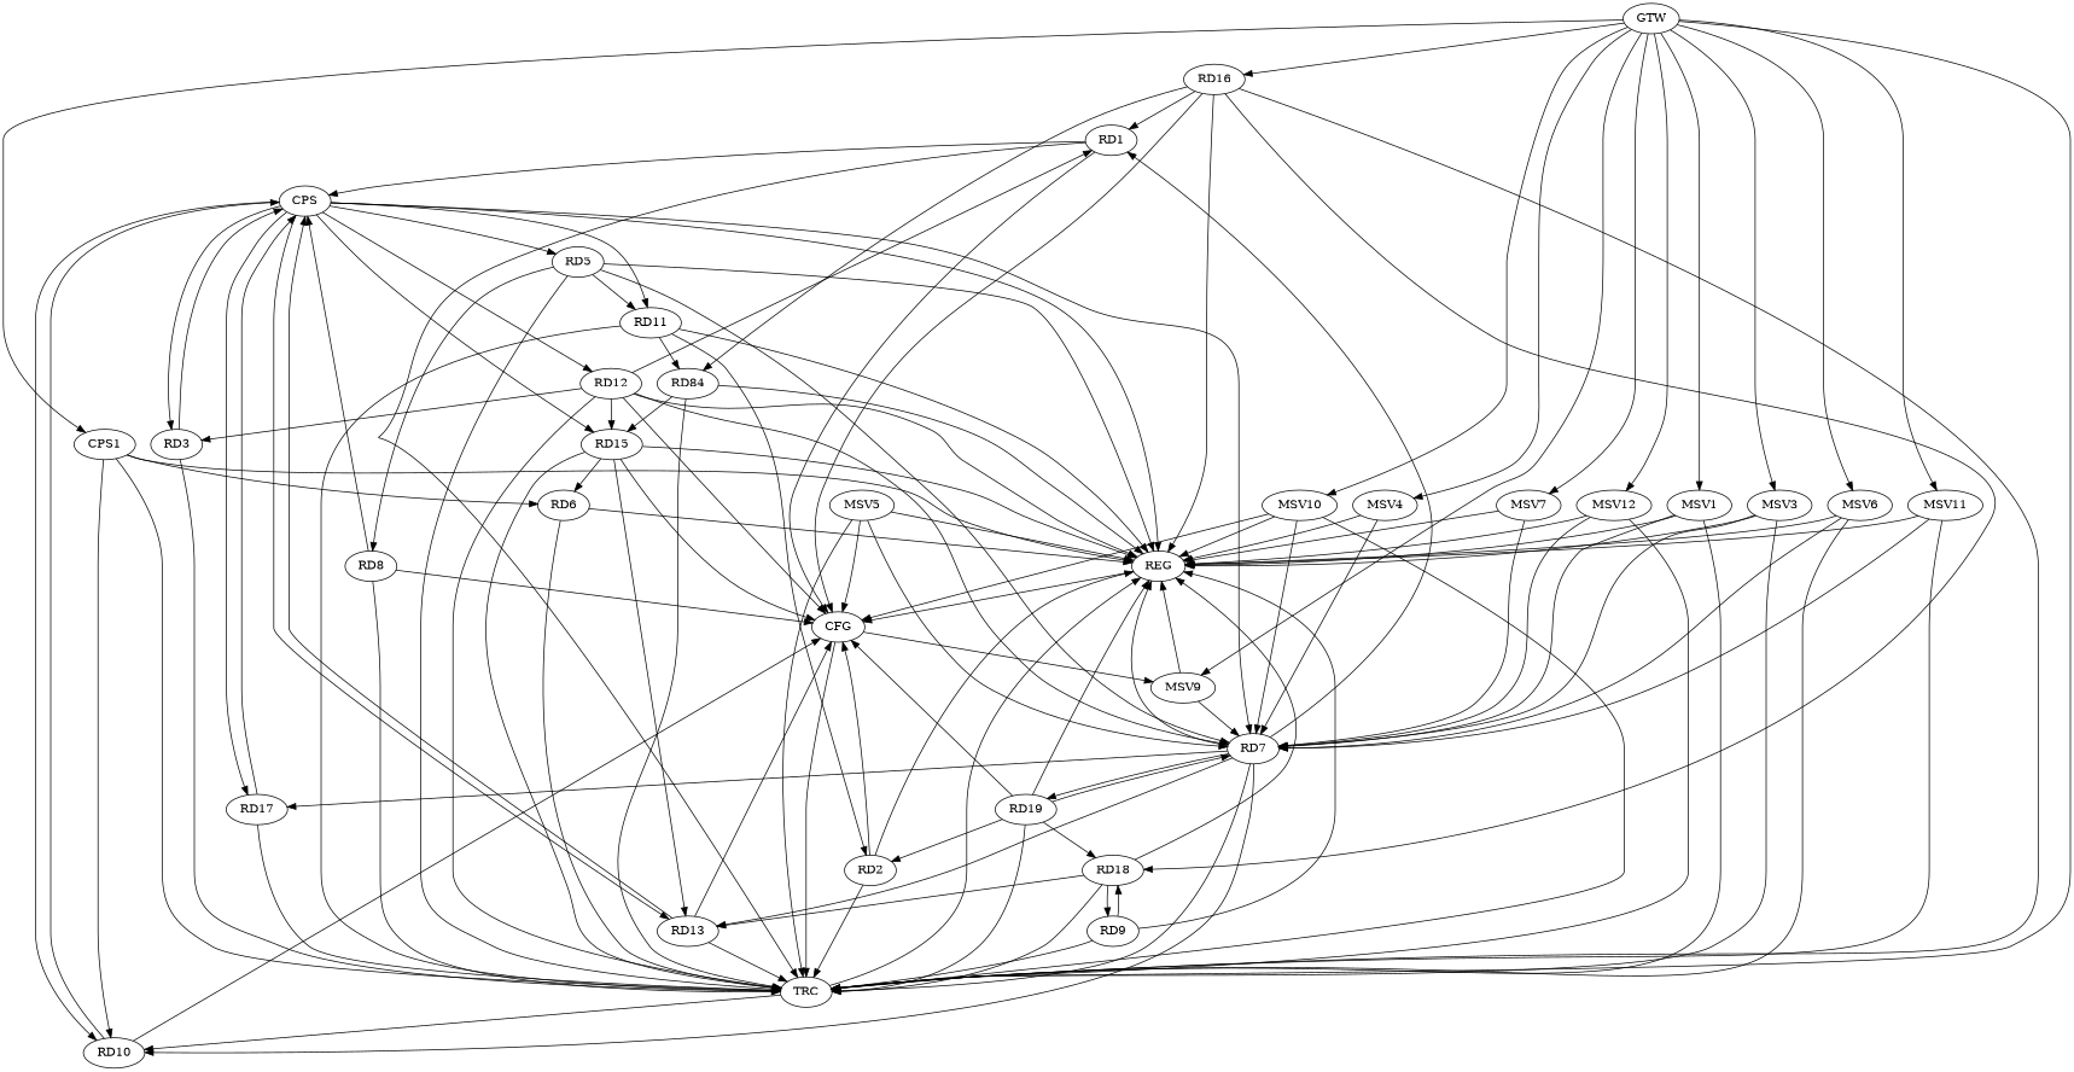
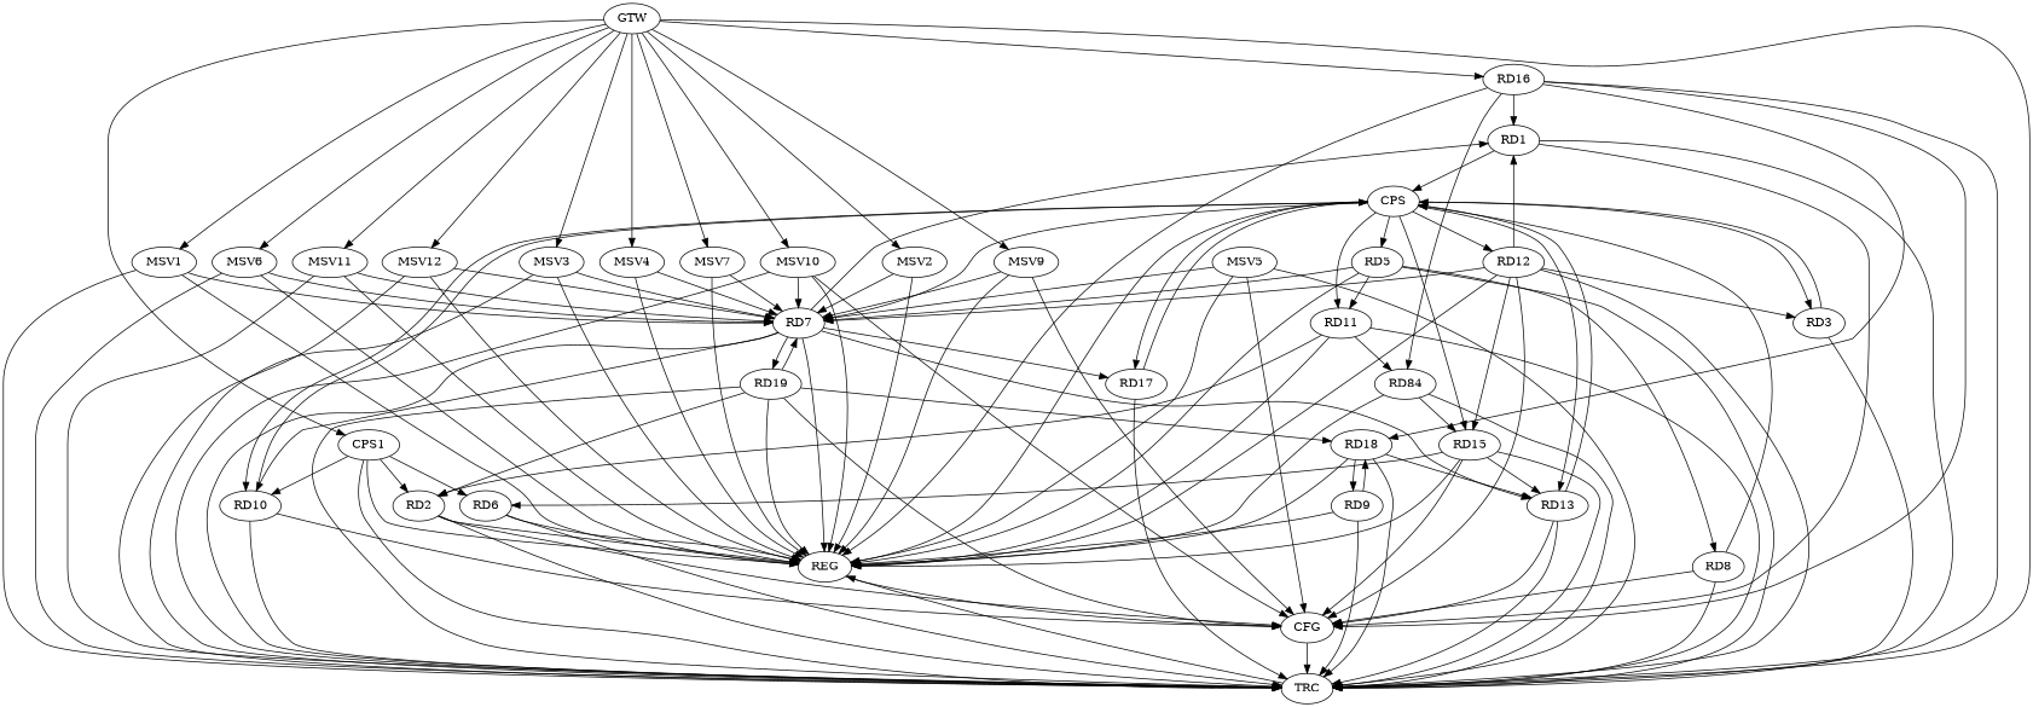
  strict digraph {
    n1 [label=RD1]
    n2 [label=CPS]
    n3 [label=CFG]
    n4 [label=TRC]
    n5 [label=REG]
    n6 [label=RD3]
    n7 [label=RD5]
    n8 [label=RD7]
    n9 [label=RD11]
    n10 [label=RD10]
    n11 [label=RD13]
    n12 [label=RD17]
    n13 [label=RD12]
    n14 [label=RD15]
    n15 [label=RD2]
    n16 [label=RD8]
    n17 [label=RD19]
    n18 [label=RD84]
    n19 [label=RD6]
    n20 [label=RD18]
    n21 [label=RD9]
    n22 [label=RD16]
    n23 [label=CPS1]
    n24 [label=GTW]
    n25 [label=MSV1]
+   n26 [label=MSV2]
    n27 [label=MSV3]
    n28 [label=MSV4]
    n29 [label=MSV6]
    n30 [label=MSV7]
    n31 [label=MSV9]
    n32 [label=MSV10]
    n33 [label=MSV11]
    n34 [label=MSV12]
    n35 [label=MSV5]
    n1 -> n2
    n1 -> n3
    n1 -> n4
    n2 -> n5
    n2 -> n6
    n2 -> n7
    n2 -> n8
    n2 -> n9
    n2 -> n10
    n2 -> n11
    n2 -> n12
    n2 -> n13
    n2 -> n14
    n3 -> n4
    n4 -> n5
    n5 -> n3
    n6 -> n2
    n6 -> n4
    n7 -> n4
    n7 -> n5
    n7 -> n8
    n7 -> n9
    n7 -> n16
    n8 -> n1
    n8 -> n4
    n8 -> n5
    n8 -> n10
    n8 -> n11
    n8 -> n12
    n8 -> n17
    n9 -> n4
    n9 -> n5
    n9 -> n15
    n9 -> n18
    n10 -> n2
    n10 -> n3
-   n4 -> n10
+   n10 -> n4
    n11 -> n2
    n11 -> n3
    n11 -> n4
    n12 -> n2
    n12 -> n4
    n13 -> n1
    n13 -> n3
    n13 -> n4
    n13 -> n5
    n13 -> n6
    n13 -> n8
    n13 -> n14
    n14 -> n3
    n14 -> n4
    n14 -> n5
    n14 -> n11
    n14 -> n19
    n15 -> n3
    n15 -> n4
    n15 -> n5
    n16 -> n2
    n16 -> n3
    n16 -> n4
    n17 -> n3
    n17 -> n4
    n17 -> n5
    n17 -> n8
    n17 -> n15
    n17 -> n20
    n18 -> n4
    n18 -> n5
    n18 -> n14
    n19 -> n4
    n19 -> n5
    n20 -> n4
    n20 -> n5
    n20 -> n11
    n20 -> n21
    n21 -> n4
    n21 -> n5
    n21 -> n20
    n22 -> n1
    n22 -> n3
    n22 -> n4
    n22 -> n5
    n22 -> n18
    n22 -> n20
    n23 -> n4
    n23 -> n5
    n23 -> n10
+   n23 -> n15
    n23 -> n19
    n24 -> n4
    n24 -> n22
    n24 -> n23
    n24 -> n25
+   n24 -> n26
    n24 -> n27
    n24 -> n28
    n24 -> n29
    n24 -> n30
    n24 -> n31
    n24 -> n32
    n24 -> n33
    n24 -> n34
    n25 -> n4
    n25 -> n5
    n25 -> n8
+   n26 -> n5
+   n26 -> n8
    n27 -> n4
    n27 -> n5
    n27 -> n8
    n28 -> n5
    n28 -> n8
    n29 -> n4
    n29 -> n5
    n29 -> n8
    n30 -> n5
    n30 -> n8
-   n3 -> n31
+   n31 -> n3
    n31 -> n5
    n31 -> n8
    n32 -> n3
    n32 -> n4
    n32 -> n5
    n32 -> n8
    n33 -> n4
    n33 -> n5
    n33 -> n8
    n34 -> n4
    n34 -> n5
    n34 -> n8
    n35 -> n3
    n35 -> n4
    n35 -> n5
    n35 -> n8
  }
